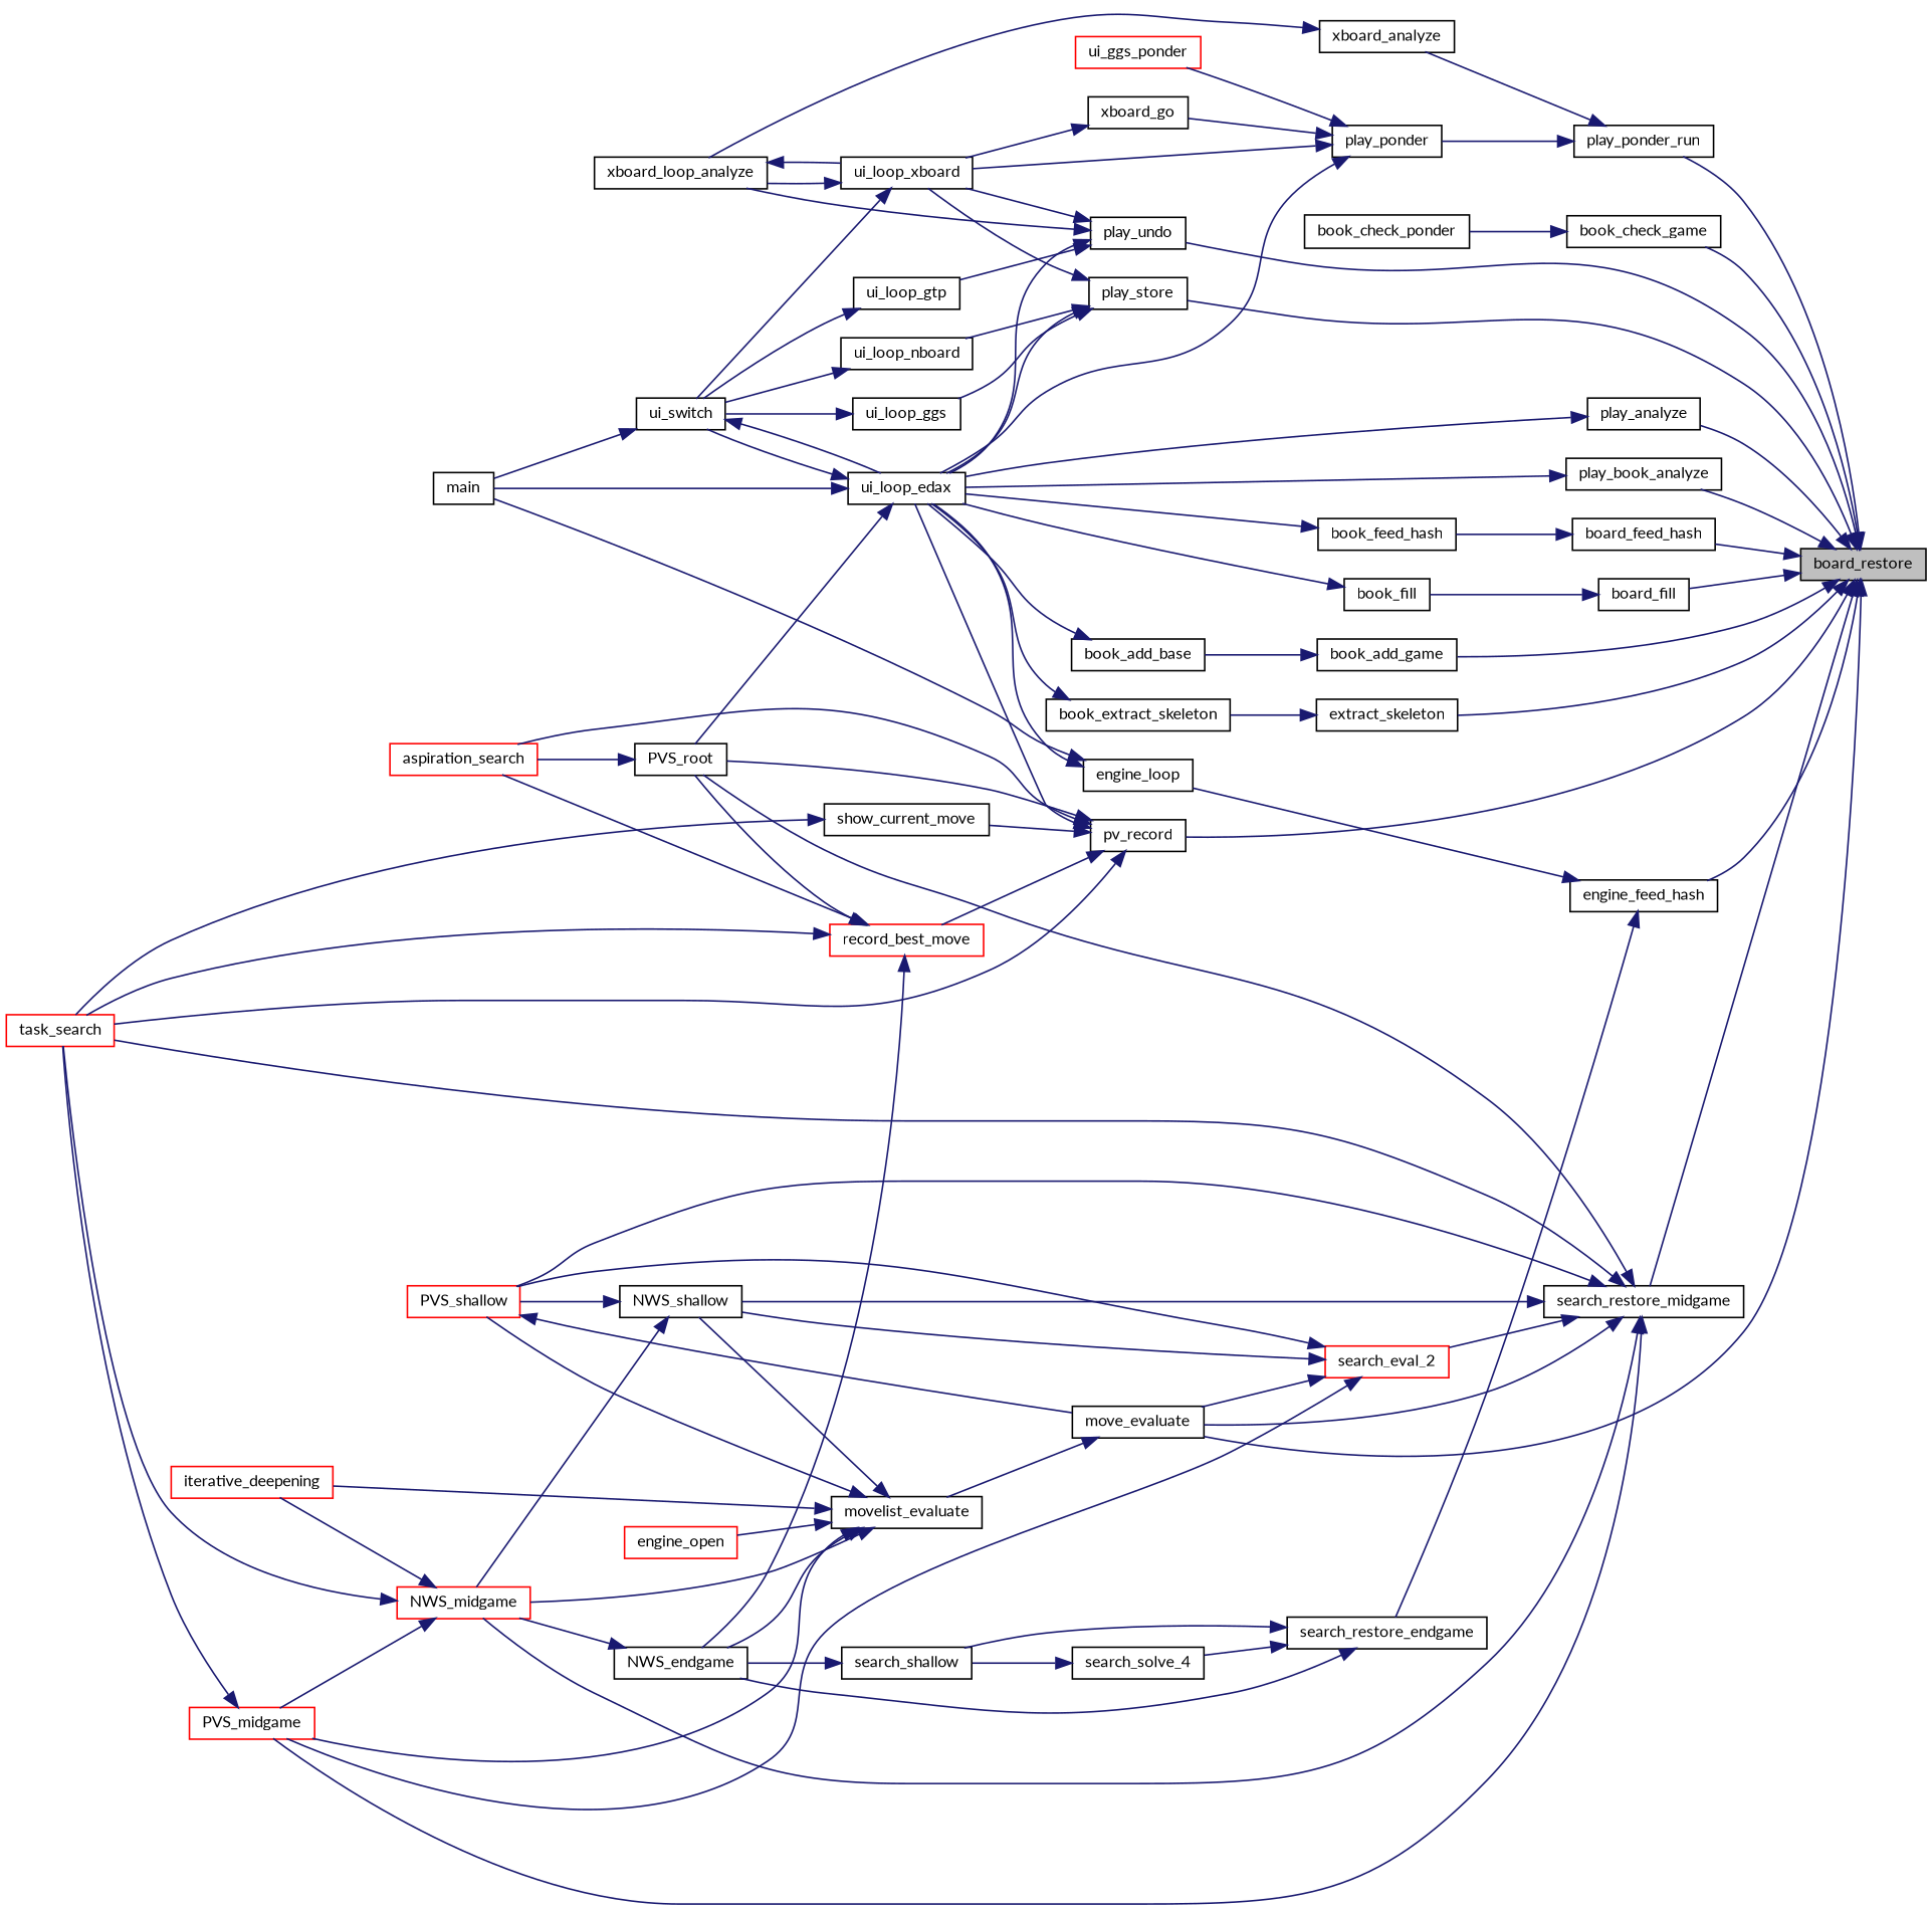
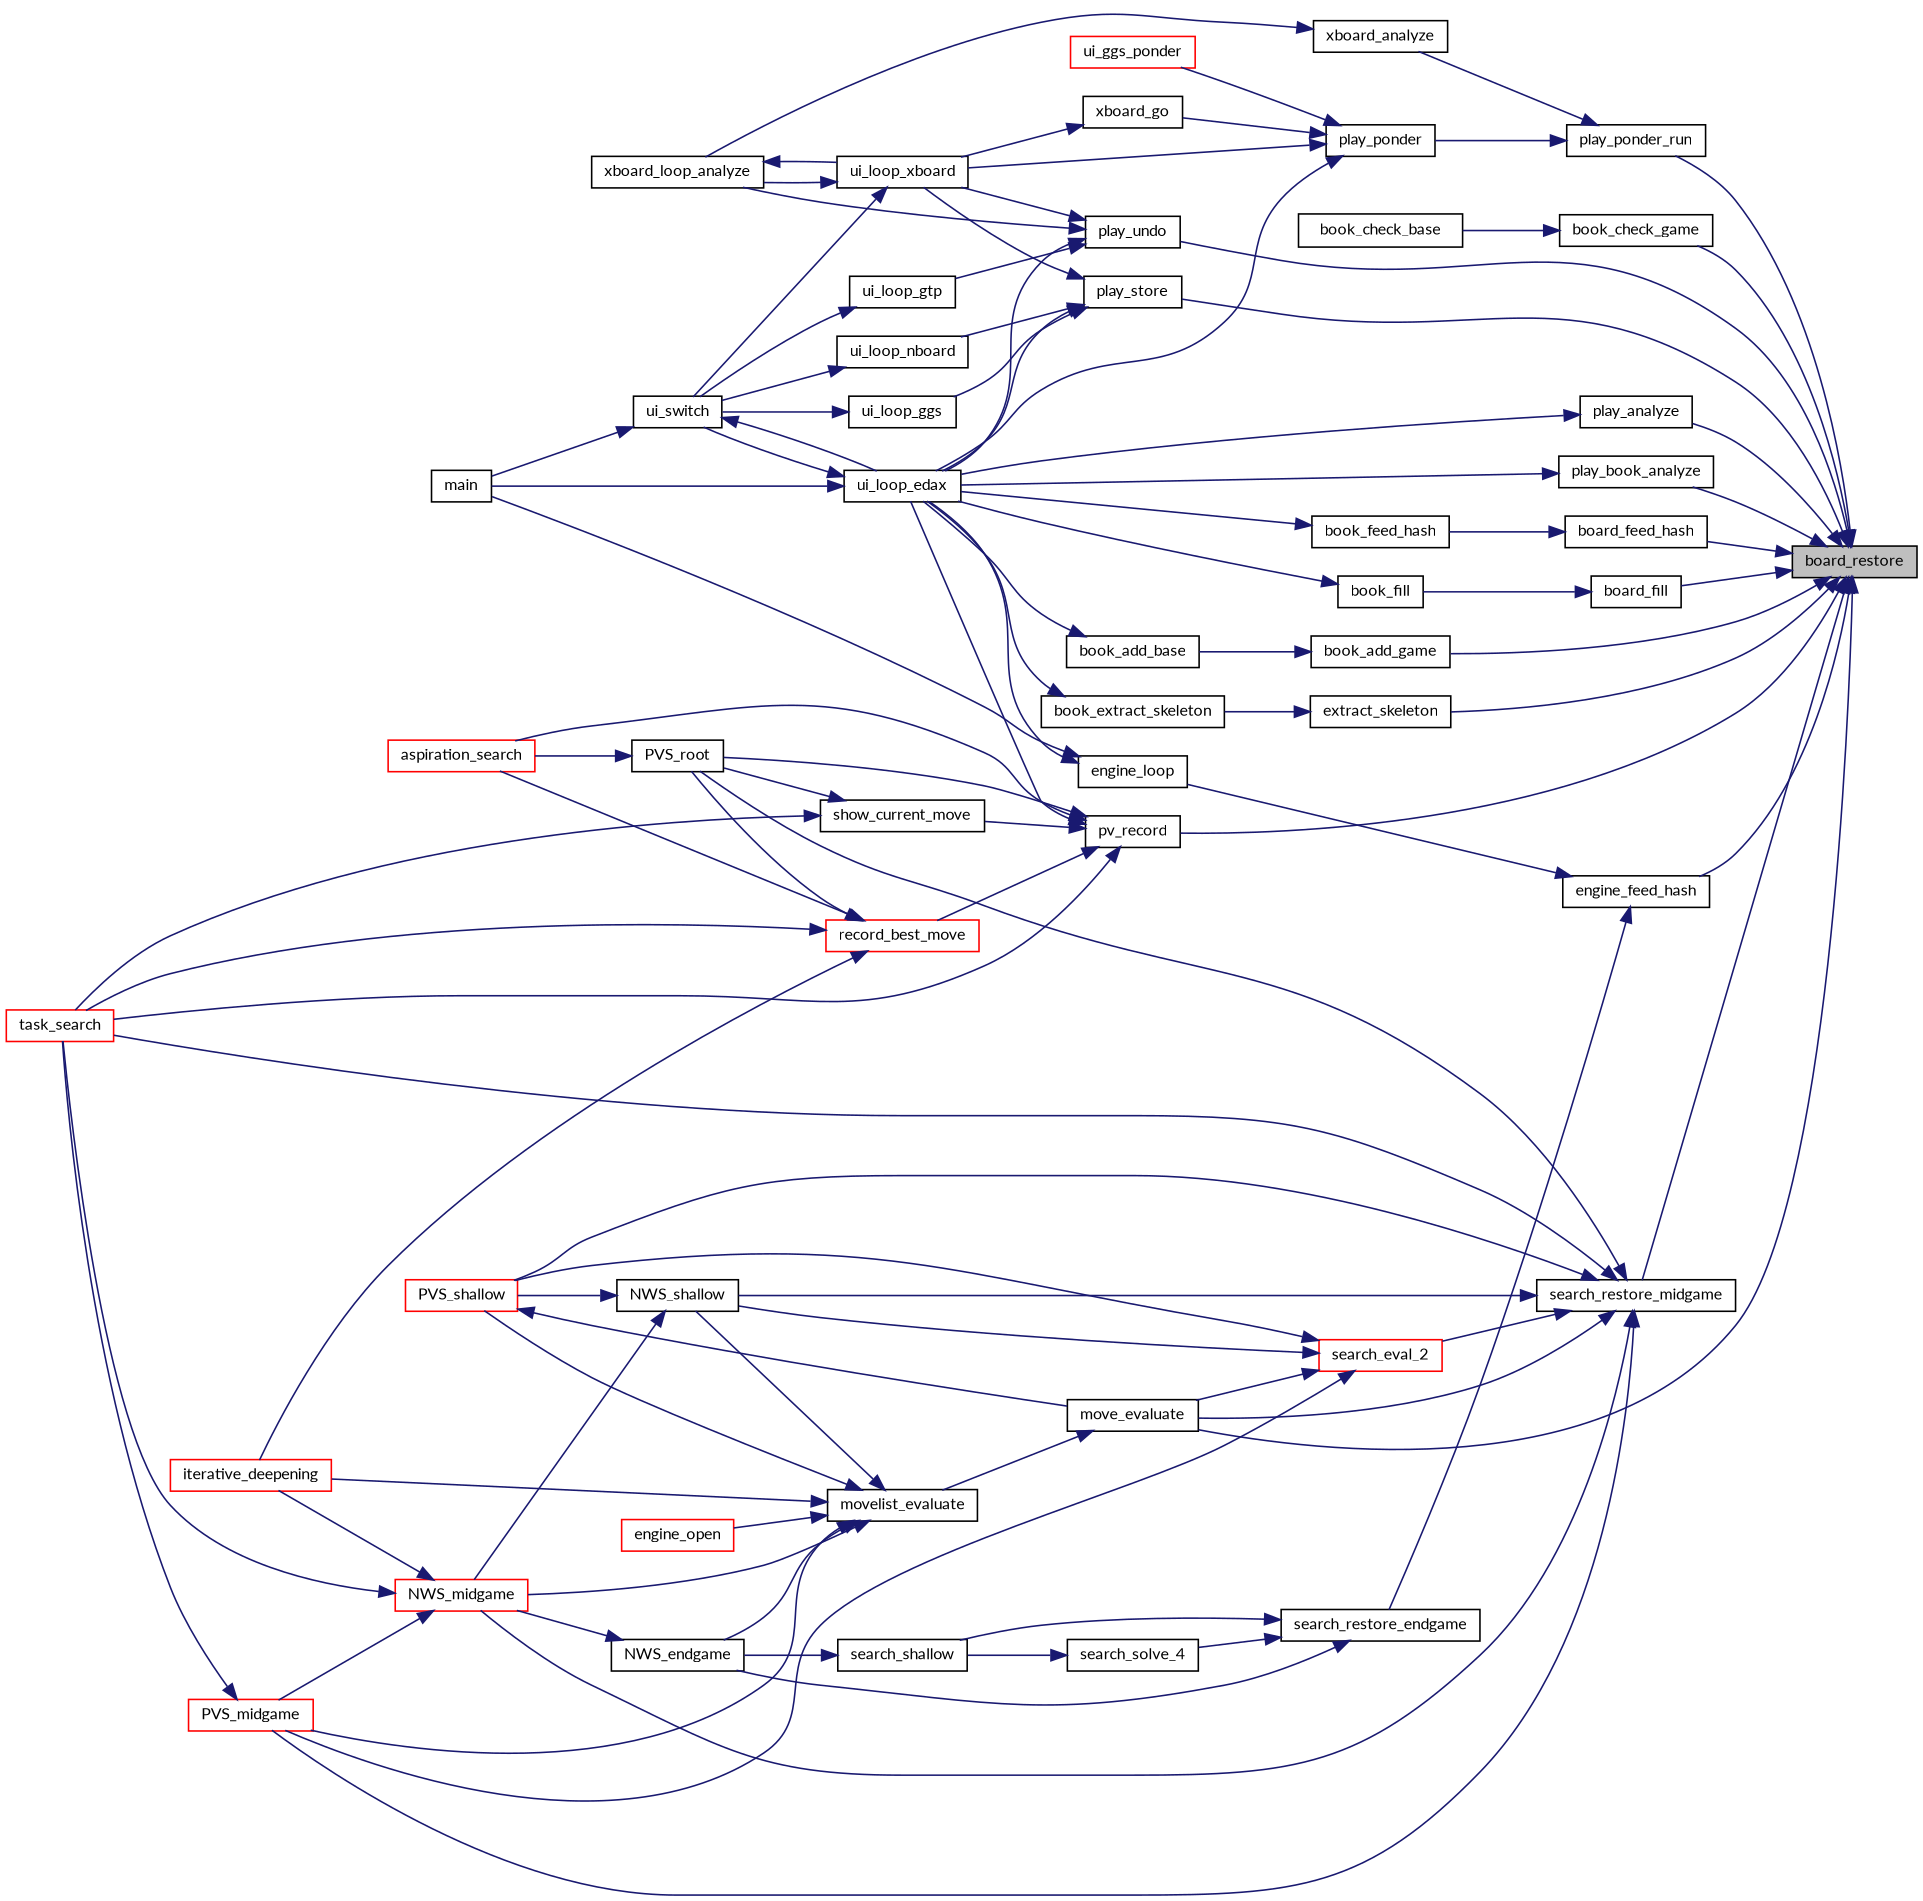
  digraph {
    fontname=Lato
    rankdir=RL
    node [color=black fontname=Lato fontsize=10 shape=record]
    edge [color=midnightblue dir=back fontname=Lato fontsize=10 labelfontname=FreeSans labelfontsize=10 style=solid]
    n1 [fillcolor=grey75 fontcolor=black height=0.2 label=board_restore style=filled width=0.4]
    n2 [height=0.2 label=board_feed_hash width=0.4]
    n3 [height=0.2 label=board_fill width=0.4]
    n4 [height=0.2 label=book_add_game width=0.4]
    n5 [height=0.2 label=book_check_game width=0.4]
    n6 [height=0.2 label=engine_feed_hash width=0.4]
    n7 [height=0.2 label=extract_skeleton width=0.4]
    n8 [height=0.2 label=move_evaluate width=0.4]
    n9 [height=0.2 label=play_analyze width=0.4]
    n10 [height=0.2 label=play_book_analyze width=0.4]
    n11 [height=0.2 label=play_ponder_run width=0.4]
    n12 [height=0.2 label=play_store width=0.4]
    n13 [height=0.2 label=play_undo width=0.4]
    n14 [height=0.2 label=pv_record width=0.4]
    n15 [height=0.2 label=search_restore_midgame width=0.4]
    n16 [height=0.2 label=book_feed_hash width=0.4]
    n17 [height=0.2 label=book_fill width=0.4]
    n18 [height=0.2 label=book_add_base width=0.4]
-   n19 [height=0.2 label=book_check_ponder width=0.4]
+   n19 [height=0.2 label=book_check_base width=0.4]
    n20 [height=0.2 label=search_restore_endgame width=0.4]
    n21 [height=0.2 label=engine_loop width=0.4]
    n22 [height=0.2 label=book_extract_skeleton width=0.4]
    n23 [height=0.2 label=movelist_evaluate width=0.4]
    n24 [height=0.2 label=ui_loop_edax width=0.4]
    n25 [height=0.2 label=play_ponder width=0.4]
    n26 [height=0.2 label=xboard_analyze width=0.4]
    n27 [height=0.2 label=ui_loop_xboard width=0.4]
    n28 [height=0.2 label=ui_loop_ggs width=0.4]
    n29 [height=0.2 label=ui_loop_nboard width=0.4]
    n30 [height=0.2 label=xboard_loop_analyze width=0.4]
    n31 [height=0.2 label=ui_loop_gtp width=0.4]
    n32 [color=red height=0.2 label=task_search width=0.4]
    n33 [color=red height=0.2 label=aspiration_search width=0.4]
    n34 [height=0.2 label=PVS_root width=0.4]
    n35 [color=red height=0.2 label=record_best_move width=0.4]
    n36 [height=0.2 label=show_current_move width=0.4]
    n37 [height=0.2 label=NWS_endgame width=0.4]
    n38 [height=0.2 label=search_shallow width=0.4]
    n39 [height=0.2 label=search_solve_4 width=0.4]
    n40 [color=red height=0.2 label=NWS_midgame width=0.4]
    n41 [color=red height=0.2 label=PVS_midgame width=0.4]
    n42 [height=0.2 label=NWS_shallow width=0.4]
    n43 [color=red height=0.2 label=PVS_shallow width=0.4]
    n44 [color=red height=0.2 label=search_eval_2 width=0.4]
    n45 [height=0.2 label=main width=0.4]
    n46 [height=0.2 label=ui_switch width=0.4]
    n47 [color=red height=0.2 label=engine_open width=0.4]
    n48 [color=red height=0.2 label=iterative_deepening width=0.4]
    n49 [color=red height=0.2 label=ui_ggs_ponder width=0.4]
    n50 [height=0.2 label=xboard_go width=0.4]
    n1 -> n2
    n1 -> n3
    n1 -> n4
    n1 -> n5
    n1 -> n6
    n1 -> n7
    n1 -> n8
    n1 -> n9
    n1 -> n10
    n1 -> n11
    n1 -> n12
    n1 -> n13
    n1 -> n14
    n1 -> n15
    n2 -> n16
    n3 -> n17
    n4 -> n18
    n5 -> n19
    n6 -> n20
    n6 -> n21
    n7 -> n22
    n8 -> n23
    n9 -> n24
    n10 -> n24
    n11 -> n25
    n11 -> n26
    n12 -> n24
    n12 -> n27
    n12 -> n28
    n12 -> n29
    n13 -> n24
    n13 -> n27
    n13 -> n30
    n13 -> n31
    n14 -> n24
    n14 -> n32
    n14 -> n33
    n14 -> n34
    n14 -> n35
    n14 -> n36
    n15 -> n8
    n15 -> n32
    n15 -> n34
    n15 -> n40
    n15 -> n41
    n15 -> n42
    n15 -> n43
    n15 -> n44
    n16 -> n24
    n17 -> n24
    n18 -> n24
    n20 -> n37
    n20 -> n38
    n20 -> n39
    n21 -> n24
    n21 -> n45
    n22 -> n24
    n23 -> n37
    n23 -> n40
    n23 -> n41
    n23 -> n42
    n23 -> n43
    n23 -> n47
    n23 -> n48
    n24 -> n45
    n24 -> n46
    n25 -> n24
    n25 -> n27
    n25 -> n49
    n25 -> n50
    n26 -> n30
    n27 -> n30
    n27 -> n46
    n28 -> n46
    n29 -> n46
    n30 -> n27
    n31 -> n46
    n34 -> n33
    n35 -> n32
    n35 -> n33
    n35 -> n34
-   n35 -> n37
+   n35 -> n48
    n36 -> n32
-   n24 -> n34
+   n36 -> n34
    n37 -> n40
    n38 -> n37
    n39 -> n38
    n40 -> n32
    n40 -> n41
    n40 -> n48
    n41 -> n32
    n42 -> n40
    n42 -> n43
    n43 -> n8
    n44 -> n8
    n44 -> n41
    n44 -> n42
    n44 -> n43
    n46 -> n24
    n46 -> n45
    n50 -> n27
  }
